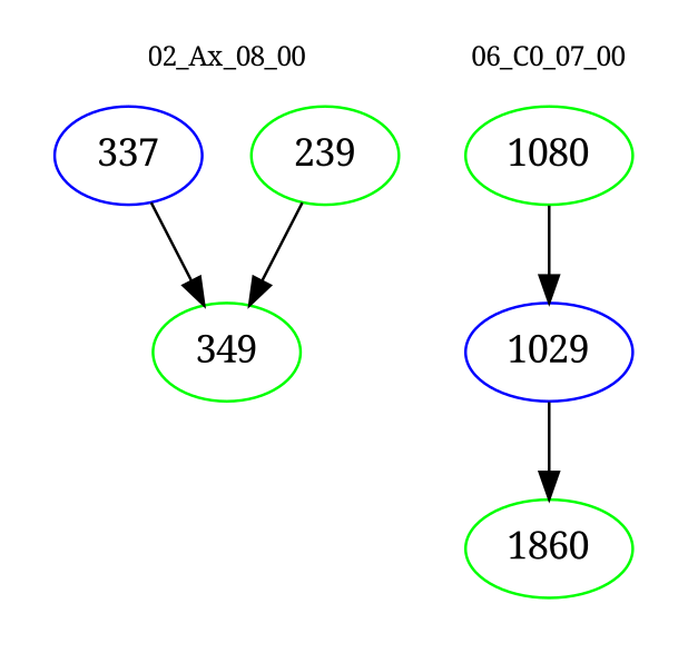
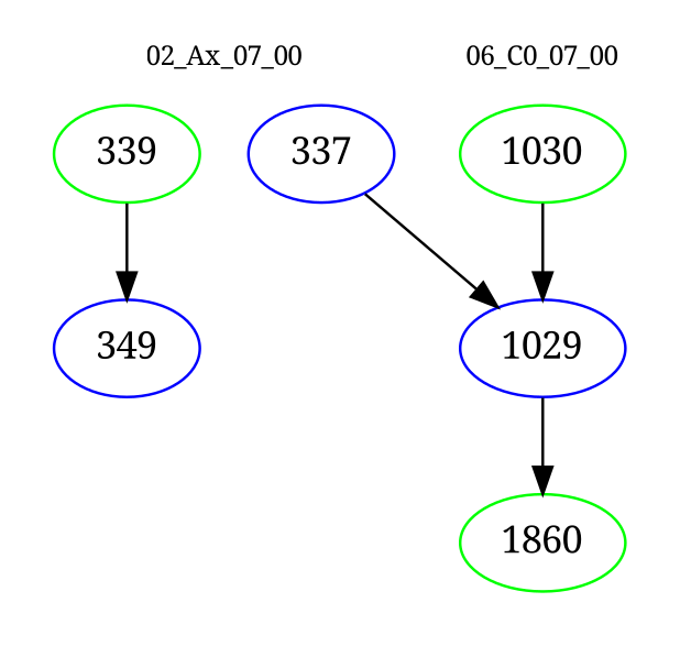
  digraph {
    fontname="Noto Serif"
    node [color=green fontname="Noto Serif"]
    edge [color=black fontname="Noto Serif"]
-   n1 [label=239]
+   n1 [label=339]
    n2 [color=blue label=337]
-   n3 [label=349]
-   n4 [label=1080]
+   n3 [color=blue label=349]
+   n4 [label=1030]
    n5 [color=blue label=1029]
    n6 [label=1860]
    subgraph cluster_1 {
      color=white
      fontsize=10
-     label="02_Ax_08_00"
+     label="02_Ax_07_00"
      n1
      n2
      n3
    }
    subgraph cluster_2 {
      color=white
      fontsize=10
      label="06_C0_07_00"
      n4
      n5
      n6
    }
    n1 -> n3
-   n2 -> n3
+   n2 -> n5
    n4 -> n5
    n5 -> n6
  }
